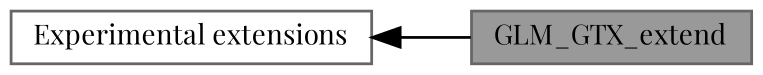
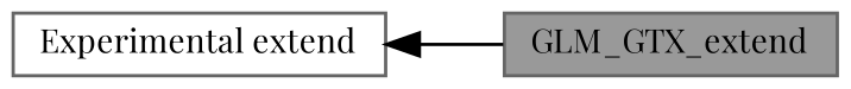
  digraph {
    rankdir=LR
    fontname="Playfair Display"
    node [fontname="Playfair Display" fontsize=10 shape=box style=filled]
-   n1 [color=grey40 fillcolor=white height=0.2 label="Experimental extensions" width=0.4]
+   n1 [color=grey40 fillcolor=white height=0.2 label="Experimental extend" width=0.4]
    n2 [color=gray40 fillcolor=grey60 fontcolor=black height=0.2 label=GLM_GTX_extend width=0.4]
    n1 -> n2 [dir=back fontname="Playfair Display" fontsize=10 labelfontname=Helvetica labelfontsize=10 shape=plaintext style=solid]
  }
